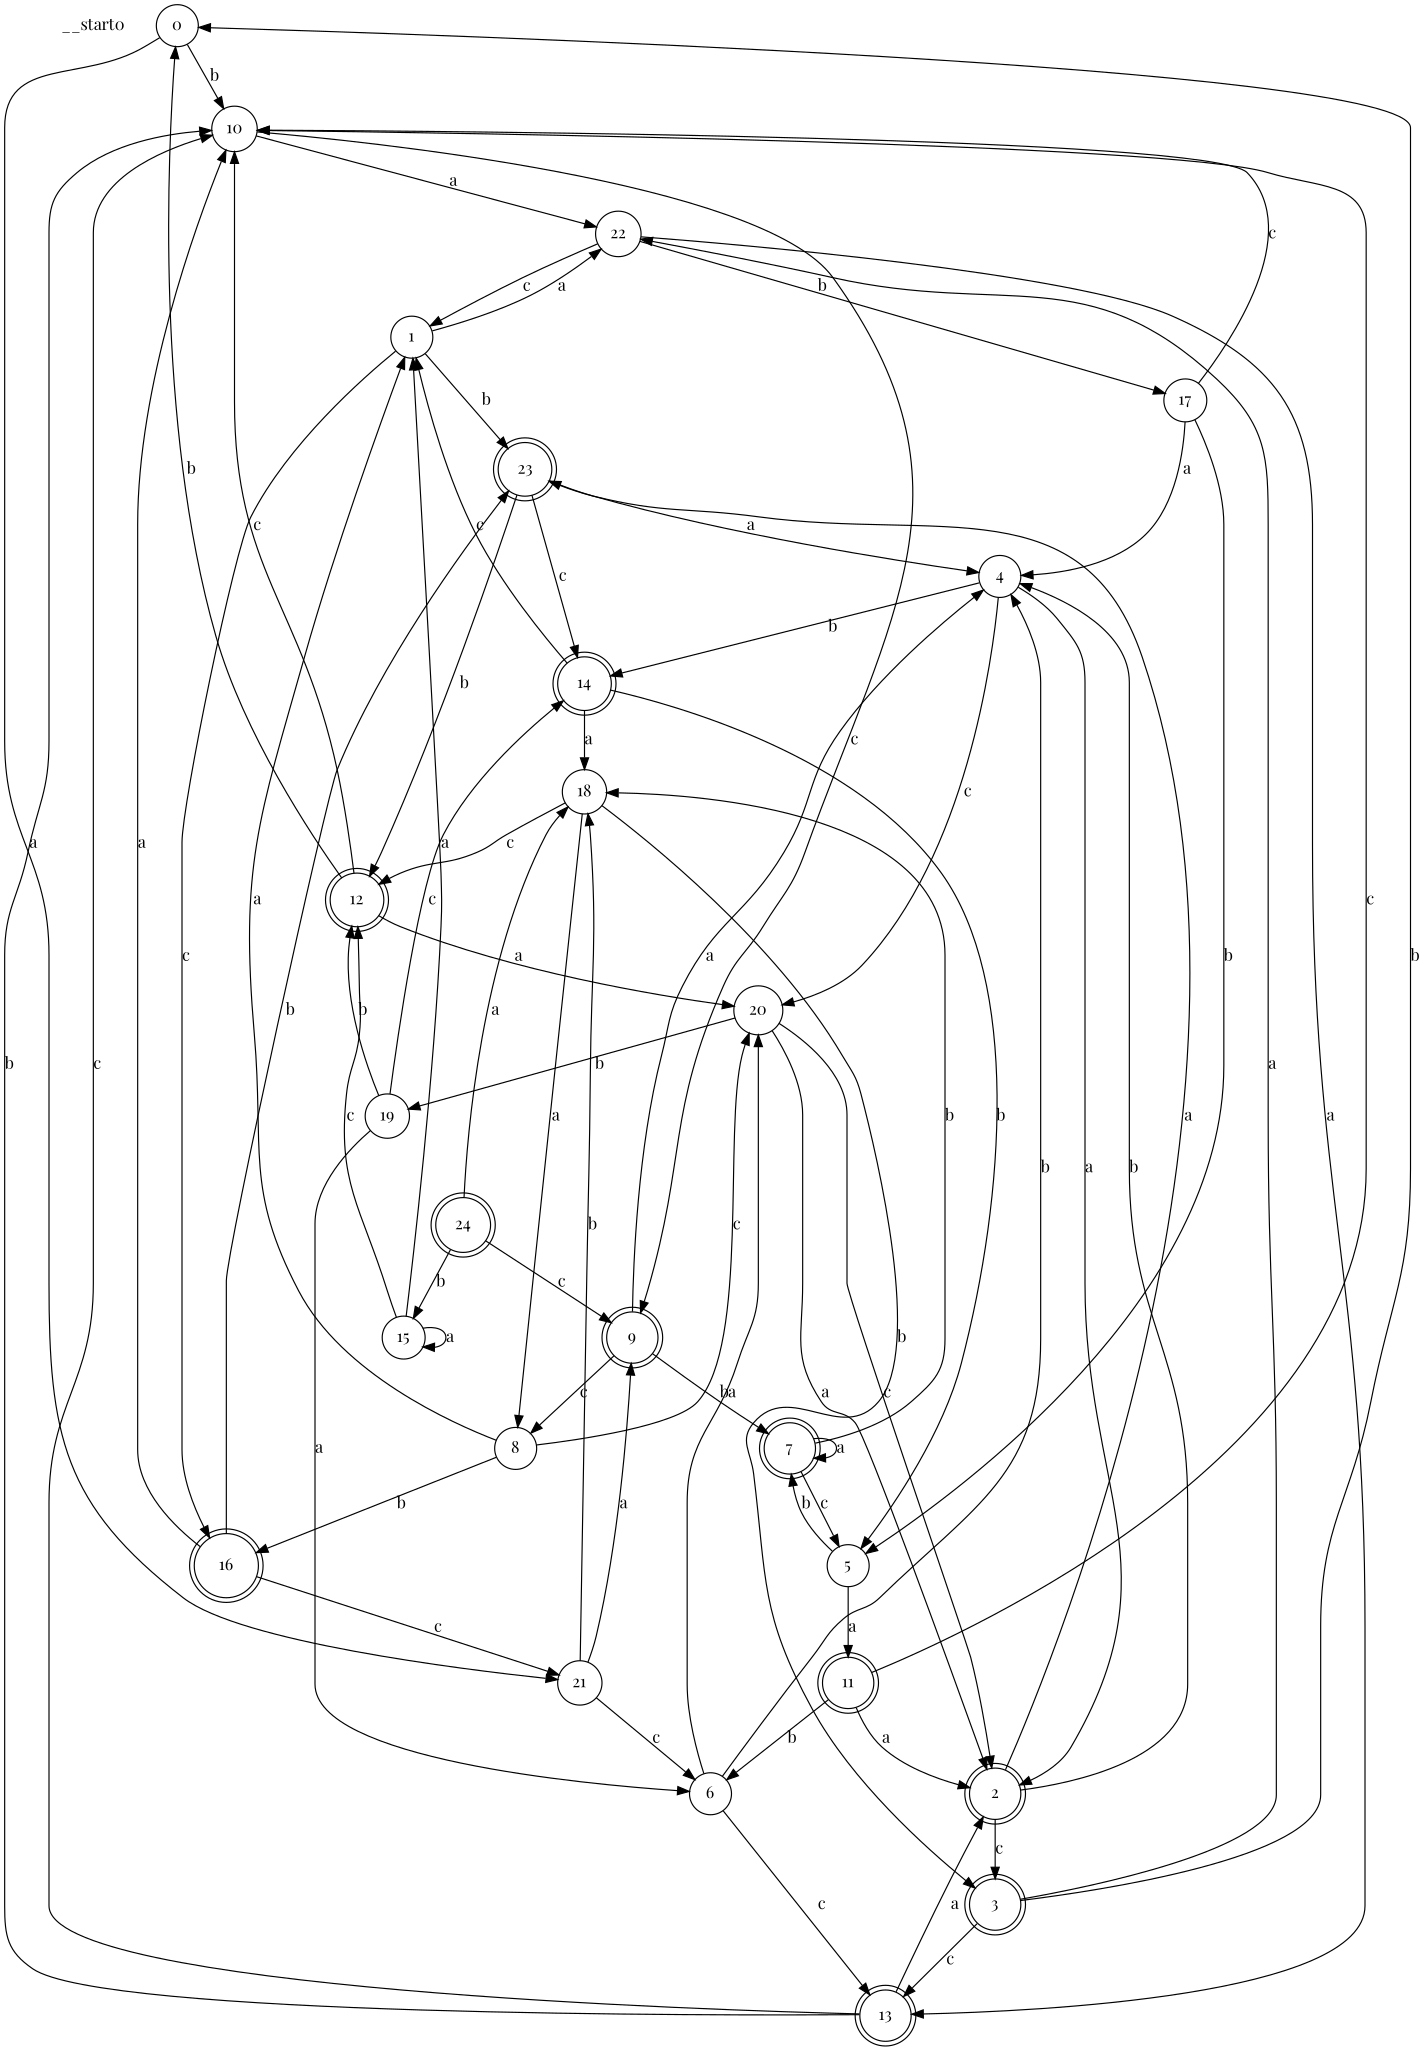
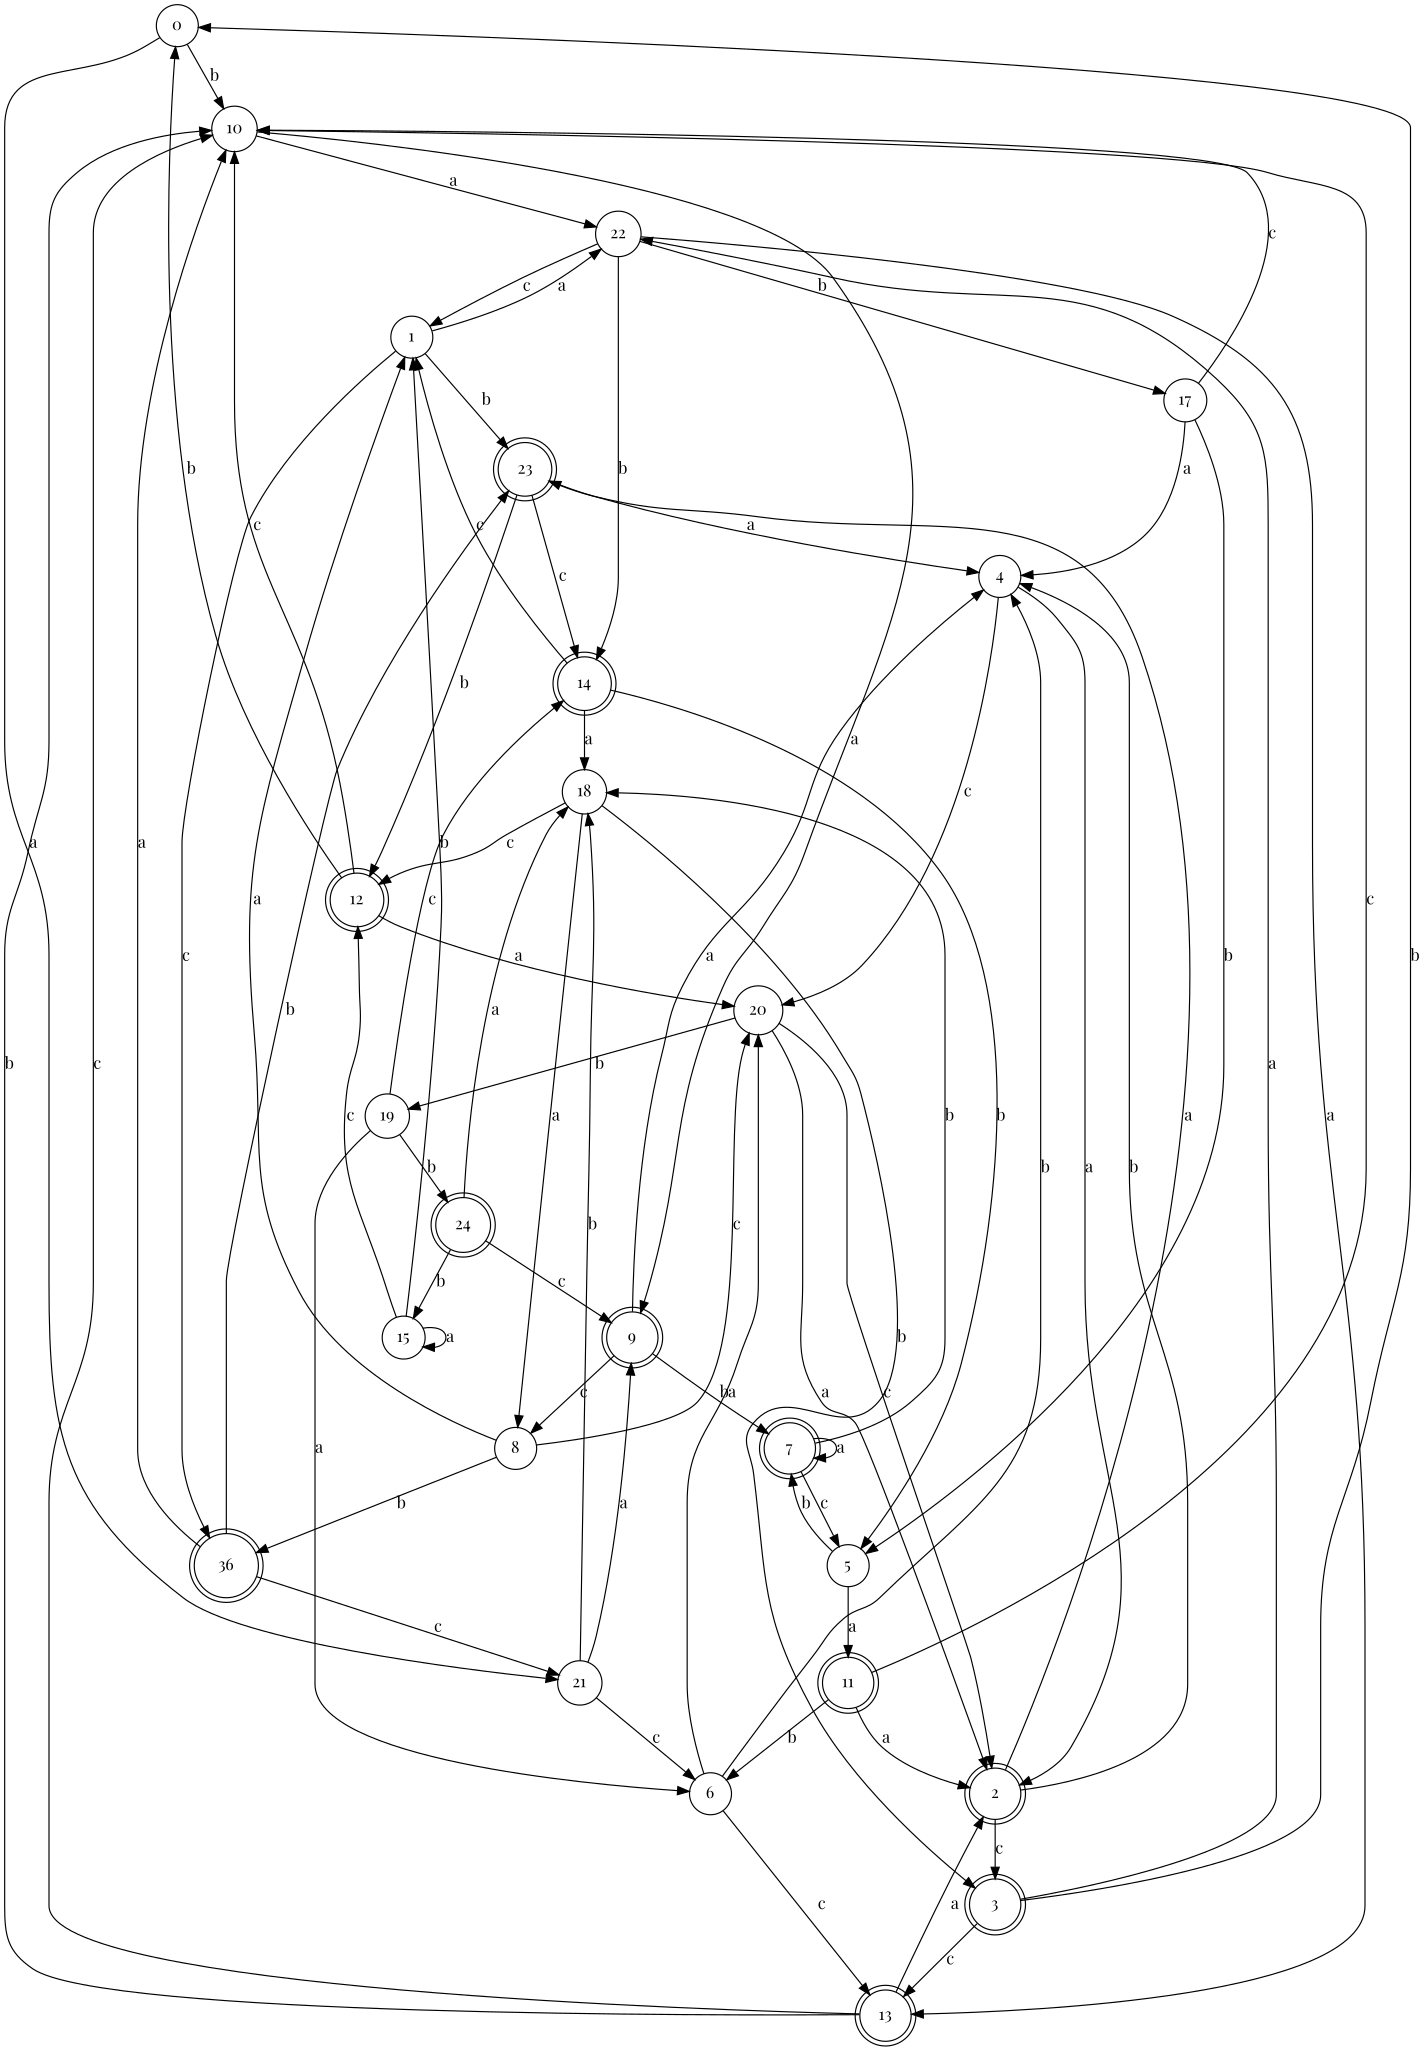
  digraph {
    fontname="Playfair Display"
    rankdir=TB
    node [fontname="Playfair Display" shape=circle color=black fillcolor=white style=filled]
    edge [fontname="Playfair Display"]
-   __start0 [shape=none color="" fillcolor="" style=""]
    n2 [label=0]
    n3 [label=10]
    n4 [label=21]
    n5 [label=22]
    n6 [label=9 shape=doublecircle style="rounded,filled"]
-   n7 [label=16 shape=doublecircle style="rounded,filled"]
+   n7 [label=36 shape=doublecircle style="rounded,filled"]
    n8 [label=23 shape=doublecircle style="rounded,filled"]
    n9 [label=6]
    n10 [label=18]
    n11 [label=1]
    n12 [label=13 shape=doublecircle style="rounded,filled"]
    n13 [label=17]
    n14 [label=4]
    n15 [label=14 shape=doublecircle style="rounded,filled"]
    n16 [label=12 shape=doublecircle style="rounded,filled"]
    n17 [label=2 shape=doublecircle style="rounded,filled"]
    n18 [label=3 shape=doublecircle style="rounded,filled"]
    n19 [label=20]
    n20 [label=5]
    n21 [label=19]
    n22 [label=7 shape=doublecircle style="rounded,filled"]
    n23 [label=11 shape=doublecircle style="rounded,filled"]
    n24 [label=8]
    n25 [label=15]
    n26 [label=24 shape=doublecircle style="rounded,filled"]
    n2 -> n3 [label=b]
    n2 -> n4 [label=a]
    n3 -> n5 [label=a]
-   n3 -> n6 [label=c]
+   n3 -> n6 [label=a]
    n4 -> n6 [label=a]
    n4 -> n9 [label=c]
    n4 -> n10 [label=b]
    n5 -> n11 [label=c]
    n5 -> n12 [label=a]
    n5 -> n13 [label=b]
    n6 -> n14 [label=a]
    n6 -> n22 [label=b]
    n6 -> n24 [label=c]
    n7 -> n3 [label=a]
    n7 -> n4 [label=c]
    n7 -> n8 [label=b]
    n8 -> n14 [label=a]
    n8 -> n15 [label=c]
    n8 -> n16 [label=b]
    n9 -> n12 [label=c]
    n9 -> n14 [label=b]
    n9 -> n19 [label=a]
    n10 -> n16 [label=c]
    n10 -> n18 [label=b]
    n10 -> n24 [label=a]
    n11 -> n5 [label=a]
    n11 -> n7 [label=c]
    n11 -> n8 [label=b]
    n12 -> n3 [label=b]
    n12 -> n3 [label=c]
    n12 -> n17 [label=a]
    n13 -> n3 [label=c]
    n13 -> n14 [label=a]
    n13 -> n20 [label=b]
-   n14 -> n15 [label=b]
+   n5 -> n15 [label=b]
    n14 -> n17 [label=a]
    n14 -> n19 [label=c]
    n15 -> n10 [label=a]
    n15 -> n11 [label=c]
    n15 -> n20 [label=b]
    n16 -> n2 [label=b]
    n16 -> n3 [label=c]
    n16 -> n19 [label=a]
    n17 -> n8 [label=a]
    n17 -> n14 [label=b]
    n17 -> n18 [label=c]
    n18 -> n2 [label=b]
    n18 -> n5 [label=a]
    n18 -> n12 [label=c]
    n19 -> n17 [label=a]
    n19 -> n17 [label=c]
    n19 -> n21 [label=b]
    n20 -> n22 [label=b]
    n20 -> n23 [label=a]
    n21 -> n9 [label=a]
    n21 -> n15 [label=c]
-   n21 -> n16 [label=b]
+   n21 -> n26 [label=b]
    n22 -> n10 [label=b]
    n22 -> n20 [label=c]
    n22 -> n22 [label=a]
    n23 -> n3 [label=c]
    n23 -> n9 [label=b]
    n23 -> n17 [label=a]
    n24 -> n7 [label=b]
    n24 -> n11 [label=a]
    n24 -> n19 [label=c]
-   n25 -> n11 [label=a]
+   n25 -> n11 [label=b]
    n25 -> n16 [label=c]
    n25 -> n25 [label=a]
    n26 -> n6 [label=c]
    n26 -> n10 [label=a]
    n26 -> n25 [label=b]
  }
